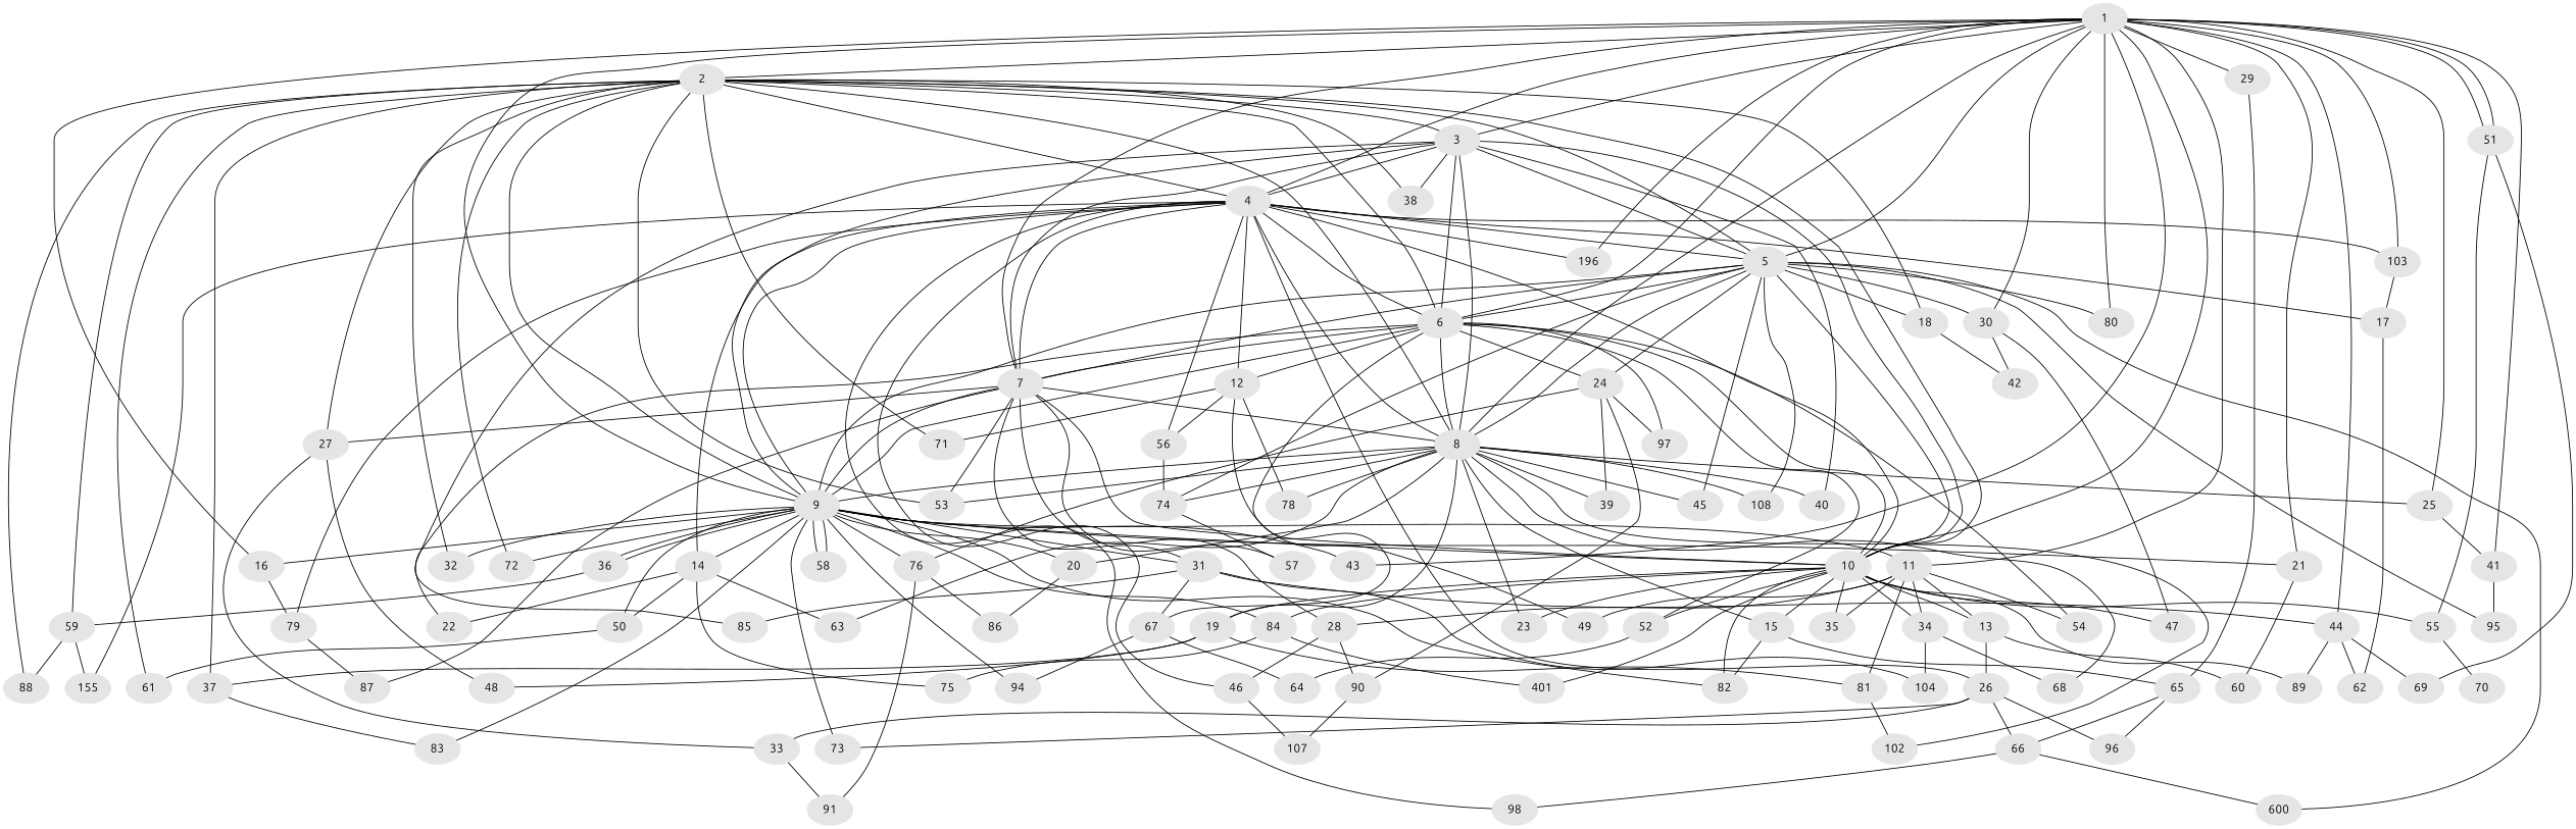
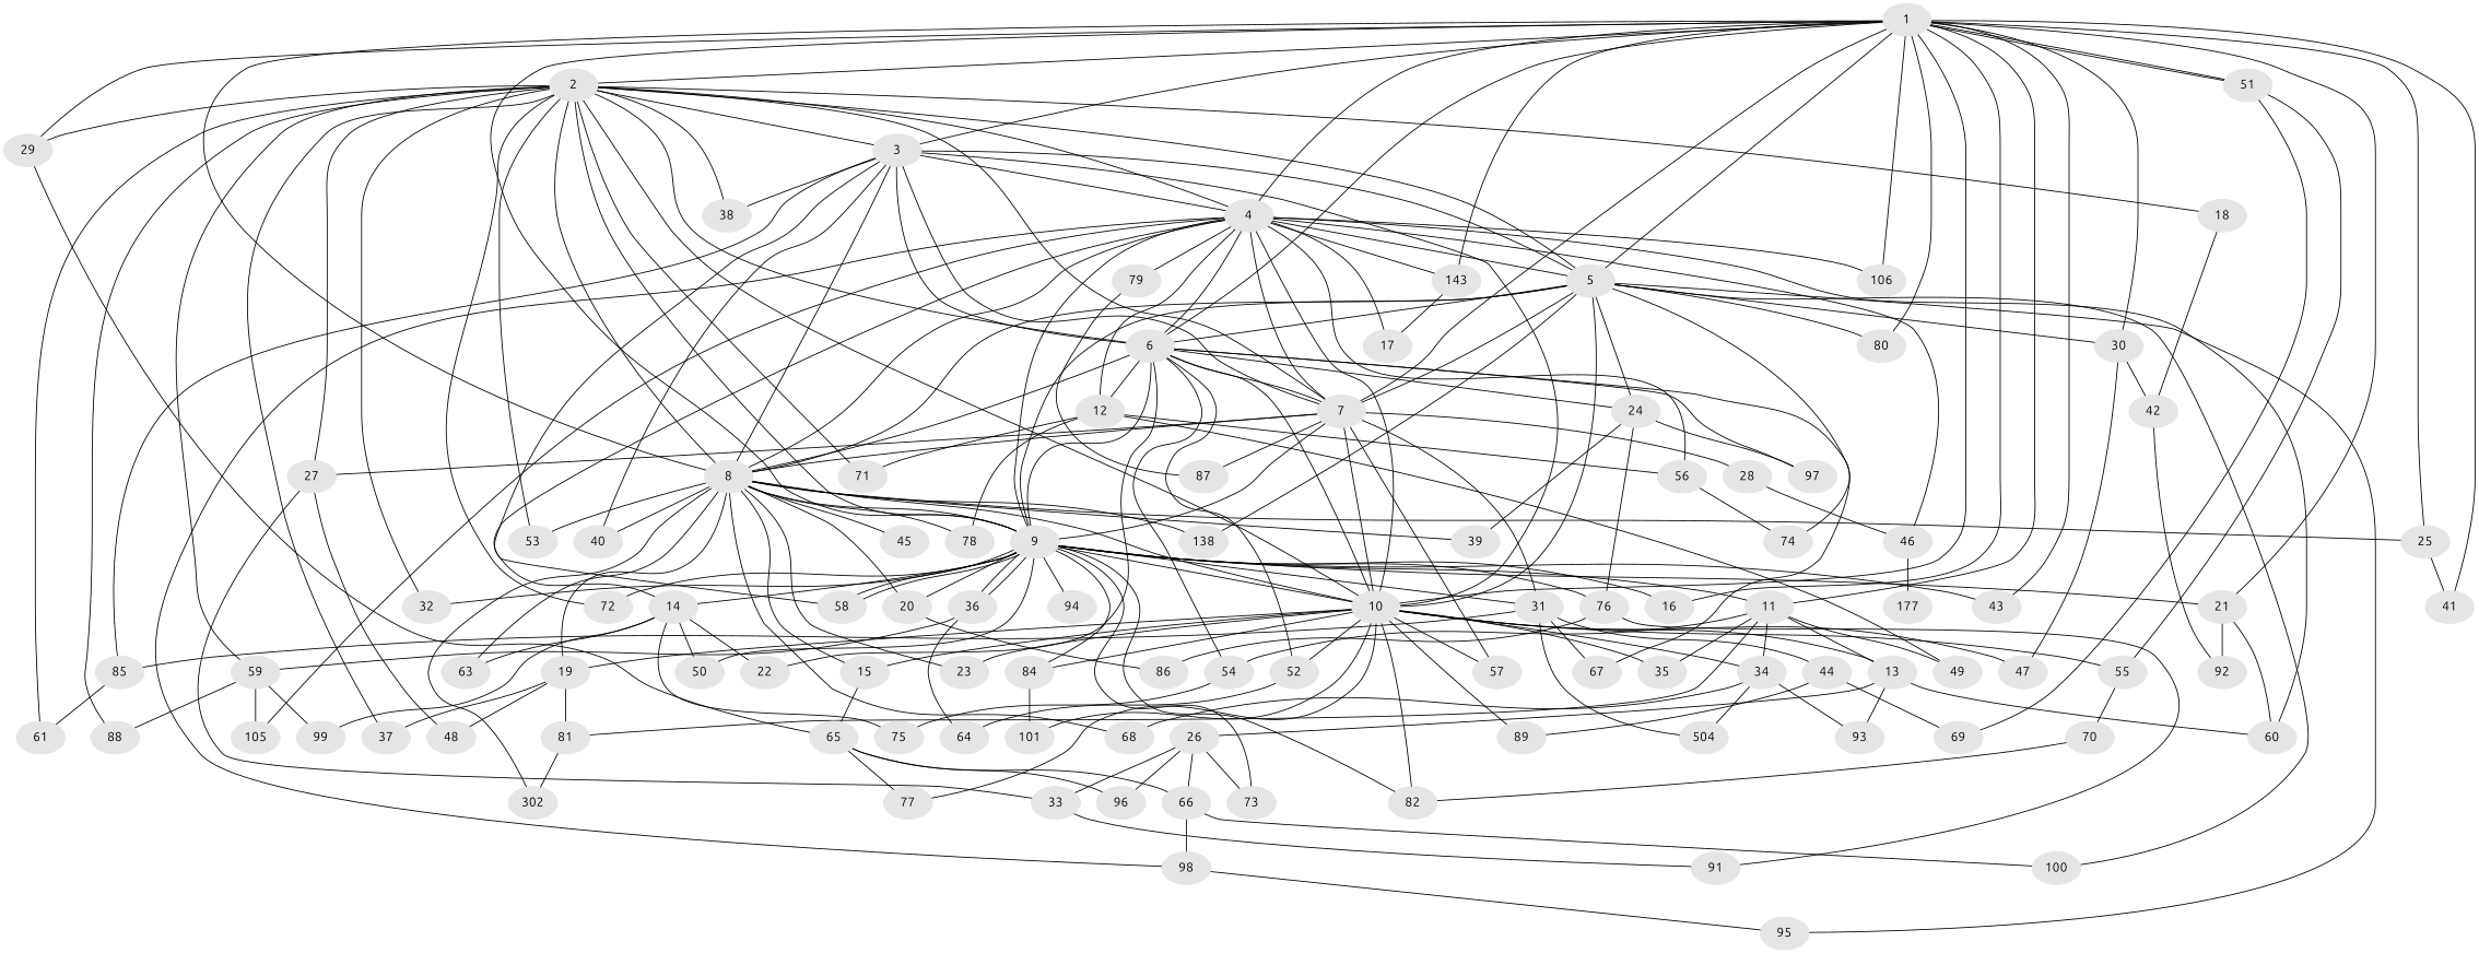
  graph {
    fontname=Ubuntu
    node [color=gray90 fontname=Ubuntu style=filled]
    edge [fontname=Ubuntu]
    1
    2
    3
    4
    5
    6
    7
    8
    9
    10
    11
    16
    21
    25
    29
    30
    41
    43
    44
    51
    80
-   103
-   106 [label=196]
+   103 [label=143]
+   106
    18
    27
    32
    37
    38
    53
    59
    61
    71
    72
    88
    40
    85
    17
    12
    14
    26
    46
    56
    79
    98
-   105 [label=155]
+   105
    24
    45
    74
    95
-   100 [label=600]
-   108
+   100
+   108 [label=138]
    22
    52
    54
    67
    97
    28
    31
    57
    87
    15
    19
    20
    23
    39
    63
    68
    78
-   102
+   102 [label=302]
    36
    50
    58
    73
    76
-   83
    84
    94
    82
    13
    34
    35
    47
    55
+   77
    89
-   101 [label=401]
+   101
    49
    81
-   62
    60
+   92
    65
    42
    69
    48
    33
+   99
    75
    66
    96
-   107
-   90
+   107 [label=177]
    64
-   104
+   104 [label=504]
    86
    70
    91
+   93
    1 -- 2
    1 -- 3
    1 -- 4
    1 -- 5
    1 -- 6
    1 -- 7
    1 -- 8
    1 -- 9
    1 -- 10
    1 -- 11
    1 -- 16
    1 -- 21
    1 -- 25
    1 -- 29
    1 -- 30
    1 -- 41
    1 -- 43
-   1 -- 44
    1 -- 51
    1 -- 51
    1 -- 80
    1 -- 103
    1 -- 106
    2 -- 3
    2 -- 4
    2 -- 5
    2 -- 6
-   53 -- 7
+   2 -- 7
    2 -- 8
    2 -- 9
    2 -- 10
+   2 -- 29
    2 -- 18
    2 -- 27
    2 -- 32
    2 -- 37
    2 -- 38
    2 -- 53
    2 -- 59
    2 -- 61
    2 -- 71
    2 -- 72
    2 -- 88
    3 -- 4
    3 -- 5
    3 -- 6
    3 -- 7
    3 -- 8
-   3 -- 9
+   3 -- 58
    3 -- 10
    3 -- 38
    3 -- 40
    3 -- 85
    4 -- 5
    4 -- 6
    4 -- 7
    4 -- 8
    4 -- 9
    4 -- 10
    4 -- 103
    4 -- 106
    4 -- 17
    4 -- 12
    4 -- 14
-   4 -- 26
+   4 -- 60
    4 -- 46
    4 -- 56
    4 -- 79
    4 -- 98
    4 -- 105
    5 -- 6
    5 -- 7
    5 -- 8
    5 -- 9
    5 -- 10
    5 -- 30
    5 -- 80
-   5 -- 18
    5 -- 24
-   5 -- 45
    5 -- 74
    5 -- 95
    5 -- 100
    5 -- 108
    6 -- 7
    6 -- 8
    6 -- 9
    6 -- 10
    6 -- 12
    6 -- 24
    6 -- 22
    6 -- 52
    6 -- 54
    6 -- 67
    6 -- 97
    7 -- 8
    7 -- 9
    7 -- 10
    7 -- 27
    7 -- 28
    7 -- 31
    7 -- 57
    7 -- 87
    8 -- 9
-   8 -- 74
+   8 -- 10
    8 -- 25
    8 -- 53
    8 -- 40
    8 -- 45
    8 -- 108
    8 -- 15
    8 -- 19
    8 -- 20
    8 -- 23
    8 -- 39
    8 -- 63
    8 -- 68
    8 -- 78
    8 -- 102
    9 -- 10
    9 -- 11
    9 -- 16
    9 -- 21
    9 -- 43
    9 -- 32
    9 -- 72
    9 -- 14
    9 -- 31
    9 -- 20
    9 -- 36
    9 -- 36
    9 -- 50
    9 -- 58
    9 -- 58
    9 -- 73
    9 -- 76
-   9 -- 83
    9 -- 84
    9 -- 94
    9 -- 82
    10 -- 52
-   74 -- 57
+   10 -- 57
    10 -- 15
    10 -- 19
    10 -- 23
    10 -- 84
    10 -- 82
    10 -- 13
    10 -- 34
    10 -- 35
    10 -- 47
    10 -- 55
+   10 -- 77
    10 -- 89
    10 -- 101
    11 -- 54
-   11 -- 28
    11 -- 13
    11 -- 34
    11 -- 35
    11 -- 49
    11 -- 81
-   16 -- 79
    21 -- 60
+   21 -- 92
    25 -- 41
    29 -- 65
    30 -- 47
    30 -- 42
-   41 -- 95
+   98 -- 95
    44 -- 89
-   44 -- 62
    44 -- 69
    51 -- 55
    51 -- 69
    103 -- 17
    18 -- 42
    27 -- 48
    27 -- 33
-   37 -- 83
    59 -- 88
    59 -- 105
-   17 -- 62
+   59 -- 99
    12 -- 71
    12 -- 56
    12 -- 78
    12 -- 49
    14 -- 22
    14 -- 63
    14 -- 50
+   14 -- 99
    14 -- 75
    26 -- 73
    26 -- 33
    26 -- 66
    26 -- 96
    46 -- 107
    56 -- 74
    79 -- 87
    24 -- 97
    24 -- 39
    24 -- 76
-   24 -- 90
    52 -- 64
-   84 -- 75
-   67 -- 94
+   54 -- 75
    28 -- 46
-   28 -- 90
    31 -- 44
    31 -- 85
    31 -- 67
    31 -- 104
    15 -- 65
    19 -- 37
    19 -- 81
    19 -- 48
    20 -- 86
    36 -- 59
-   67 -- 64
-   50 -- 61
+   36 -- 64
+   85 -- 61
    76 -- 86
    76 -- 91
    84 -- 101
    13 -- 26
    13 -- 60
+   13 -- 93
    34 -- 68
    34 -- 104
+   34 -- 93
    55 -- 70
    81 -- 102
+   65 -- 77
    65 -- 66
    65 -- 96
+   42 -- 92
    33 -- 91
    66 -- 98
    66 -- 100
-   90 -- 107
-   15 -- 82
+   70 -- 82
  }
